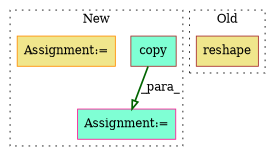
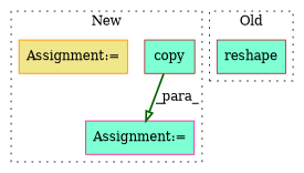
  digraph {
    node [a=32 l=1 shape=box style=filled fillcolor=aquamarine color=brown]
    n1 [l=6 label=copy s=11066]
    n2 [a=7 label="Assignment:=" s=11063 color=deeppink]
    n3 [a=7 label="Assignment:=" s=11207 fillcolor=khaki color=darkorange]
-   n4 [l="8,1" label=reshape s="4712,4732" fillcolor=khaki]
+   n4 [l="8,1" label=reshape s="4712,4732"]
    subgraph cluster_1 {
      label=New
      style=dotted
      n1
      n2
      n3
    }
    subgraph cluster_2 {
      label=Old
      style=dotted
      n4
    }
    n1 -> n2 [label=_para_ color=darkgreen style=bold arrowhead=onormal]
  }
